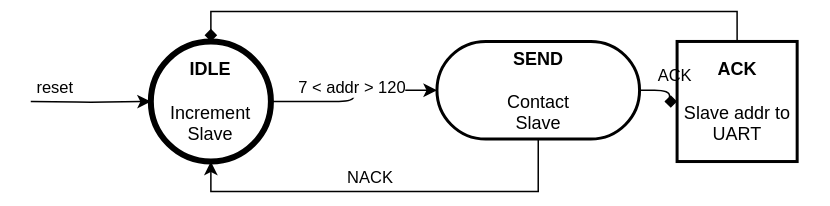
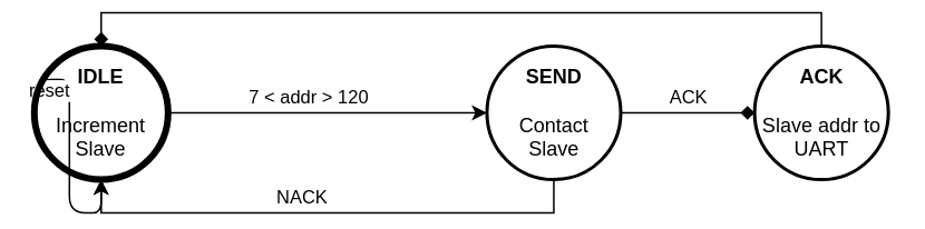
  <mxCell id="0" />
  <mxCell id="1" parent="0" />
  <mxCell id="2" value="" style="edgeStyle=orthogonalEdgeStyle;rounded=1;orthogonalLoop=1;jettySize=auto;html=1;strokeColor=#000000;strokeWidth=1;" parent="1" target="6" edge="1"><mxGeometry relative="1" as="geometry"><mxPoint x="20" y="60" as="sourcePoint" /></mxGeometry></mxCell>
  <mxCell id="3" value="reset" style="edgeLabel;html=1;align=center;verticalAlign=middle;resizable=0;points=[];" parent="2" vertex="1" connectable="0"><mxGeometry x="-0.29" relative="1" as="geometry"><mxPoint x="-13.0" y="-10" as="offset" /></mxGeometry></mxCell>
  <mxCell id="4" value="" style="edgeStyle=orthogonalEdgeStyle;rounded=1;orthogonalLoop=1;jettySize=auto;html=1;strokeColor=#000000;strokeWidth=1;" parent="1" source="6" target="11" edge="1"><mxGeometry relative="1" as="geometry" /></mxCell>
  <mxCell id="5" value="7 &amp;lt; addr &amp;gt; 120" style="edgeLabel;html=1;align=center;verticalAlign=middle;resizable=0;points=[];" parent="4" vertex="1" connectable="0"><mxGeometry x="-0.183" y="-1" relative="1" as="geometry"><mxPoint x="5" y="-11" as="offset" /></mxGeometry></mxCell>
- <mxCell id="6" value="&lt;div&gt;&lt;b&gt;IDLE&lt;/b&gt;&lt;/div&gt;&lt;div&gt;&lt;b&gt;&lt;br&gt;&lt;/b&gt;&lt;/div&gt;&lt;div&gt;Increment&lt;/div&gt;&lt;div&gt;Slave&lt;br&gt;&lt;/div&gt;" style="rounded=1;whiteSpace=wrap;html=1;strokeWidth=4;fillColor=none;arcSize=50;overflow=visible;" parent="1" vertex="1"><mxGeometry x="100" y="20" width="80" height="80" as="geometry" /></mxCell>
+ <mxCell id="6" value="&lt;div&gt;&lt;b&gt;IDLE&lt;/b&gt;&lt;/div&gt;&lt;div&gt;&lt;b&gt;&lt;br&gt;&lt;/b&gt;&lt;/div&gt;&lt;div&gt;Increment&lt;/div&gt;&lt;div&gt;Slave&lt;br&gt;&lt;/div&gt;" style="rounded=1;whiteSpace=wrap;html=1;strokeWidth=4;fillColor=none;arcSize=50;overflow=visible;" parent="1" vertex="1"><mxGeometry x="20" y="20" width="80" height="80" as="geometry" /></mxCell>
  <mxCell id="7" value="" style="edgeStyle=orthogonalEdgeStyle;rounded=1;orthogonalLoop=1;jettySize=auto;html=1;strokeColor=#000000;strokeWidth=1;endArrow=diamond;" parent="1" source="11" target="13" edge="1"><mxGeometry relative="1" as="geometry" /></mxCell>
  <mxCell id="8" value="ACK" style="edgeLabel;html=1;align=center;verticalAlign=middle;resizable=0;points=[];" parent="7" vertex="1" connectable="0"><mxGeometry x="-0.279" y="-1" relative="1" as="geometry"><mxPoint x="10.38" y="-11" as="offset" /></mxGeometry></mxCell>
  <mxCell id="9" style="edgeStyle=orthogonalEdgeStyle;rounded=0;orthogonalLoop=1;jettySize=auto;html=1;exitX=0.5;exitY=1;exitDx=0;exitDy=0;entryX=0.5;entryY=1;entryDx=0;entryDy=0;" edge="1" parent="1" source="11" target="6"><mxGeometry relative="1" as="geometry" /></mxCell>
  <mxCell id="10" value="NACK" style="edgeLabel;html=1;align=center;verticalAlign=middle;resizable=0;points=[];" vertex="1" connectable="0" parent="9"><mxGeometry x="0.28" y="-1" relative="1" as="geometry"><mxPoint x="27.4" y="-9" as="offset" /></mxGeometry></mxCell>
- <mxCell id="11" value="&lt;div&gt;&lt;b&gt;SEND&lt;/b&gt;&lt;/div&gt;&lt;div&gt;&lt;b&gt;&lt;br&gt;&lt;/b&gt;&lt;/div&gt;&lt;div&gt;Contact&lt;/div&gt;&lt;div&gt;Slave&lt;br&gt;&lt;/div&gt;" style="rounded=1;whiteSpace=wrap;html=1;strokeWidth=2;fillColor=none;arcSize=50;overflow=visible;" parent="1" vertex="1"><mxGeometry x="290.62" y="20" width="135" height="65" as="geometry" /></mxCell>
+ <mxCell id="11" value="&lt;div&gt;&lt;b&gt;SEND&lt;/b&gt;&lt;/div&gt;&lt;div&gt;&lt;b&gt;&lt;br&gt;&lt;/b&gt;&lt;/div&gt;&lt;div&gt;Contact&lt;/div&gt;&lt;div&gt;Slave&lt;br&gt;&lt;/div&gt;" style="rounded=1;whiteSpace=wrap;html=1;strokeWidth=2;fillColor=none;arcSize=50;overflow=visible;" parent="1" vertex="1"><mxGeometry x="290.62" y="20" width="80" height="80" as="geometry" /></mxCell>
  <mxCell id="12" style="edgeStyle=orthogonalEdgeStyle;rounded=0;orthogonalLoop=1;jettySize=auto;html=1;exitX=0.5;exitY=0;exitDx=0;exitDy=0;entryX=0.5;entryY=0;entryDx=0;entryDy=0;endArrow=diamond;" edge="1" parent="1" source="13" target="6"><mxGeometry relative="1" as="geometry" /></mxCell>
- <mxCell id="13" value="&lt;div&gt;&lt;b&gt;ACK&lt;/b&gt;&lt;/div&gt;&lt;div&gt;&lt;br&gt;&lt;/div&gt;&lt;div&gt;Slave addr to&lt;br&gt;UART&lt;b&gt;&lt;br&gt;&lt;/b&gt;&lt;/div&gt;" style="whiteSpace=wrap;html=1;strokeWidth=2;fillColor=none;arcSize=50;overflow=visible;rounded=0;" parent="1" vertex="1"><mxGeometry x="450.62" y="20" width="80" height="80" as="geometry" /></mxCell>
+ <mxCell id="13" value="&lt;div&gt;&lt;b&gt;ACK&lt;/b&gt;&lt;/div&gt;&lt;div&gt;&lt;br&gt;&lt;/div&gt;&lt;div&gt;Slave addr to&lt;br&gt;UART&lt;b&gt;&lt;br&gt;&lt;/b&gt;&lt;/div&gt;" style="rounded=1;whiteSpace=wrap;html=1;strokeWidth=2;fillColor=none;arcSize=50;overflow=visible;" parent="1" vertex="1"><mxGeometry x="450.62" y="20" width="80" height="80" as="geometry" /></mxCell>
